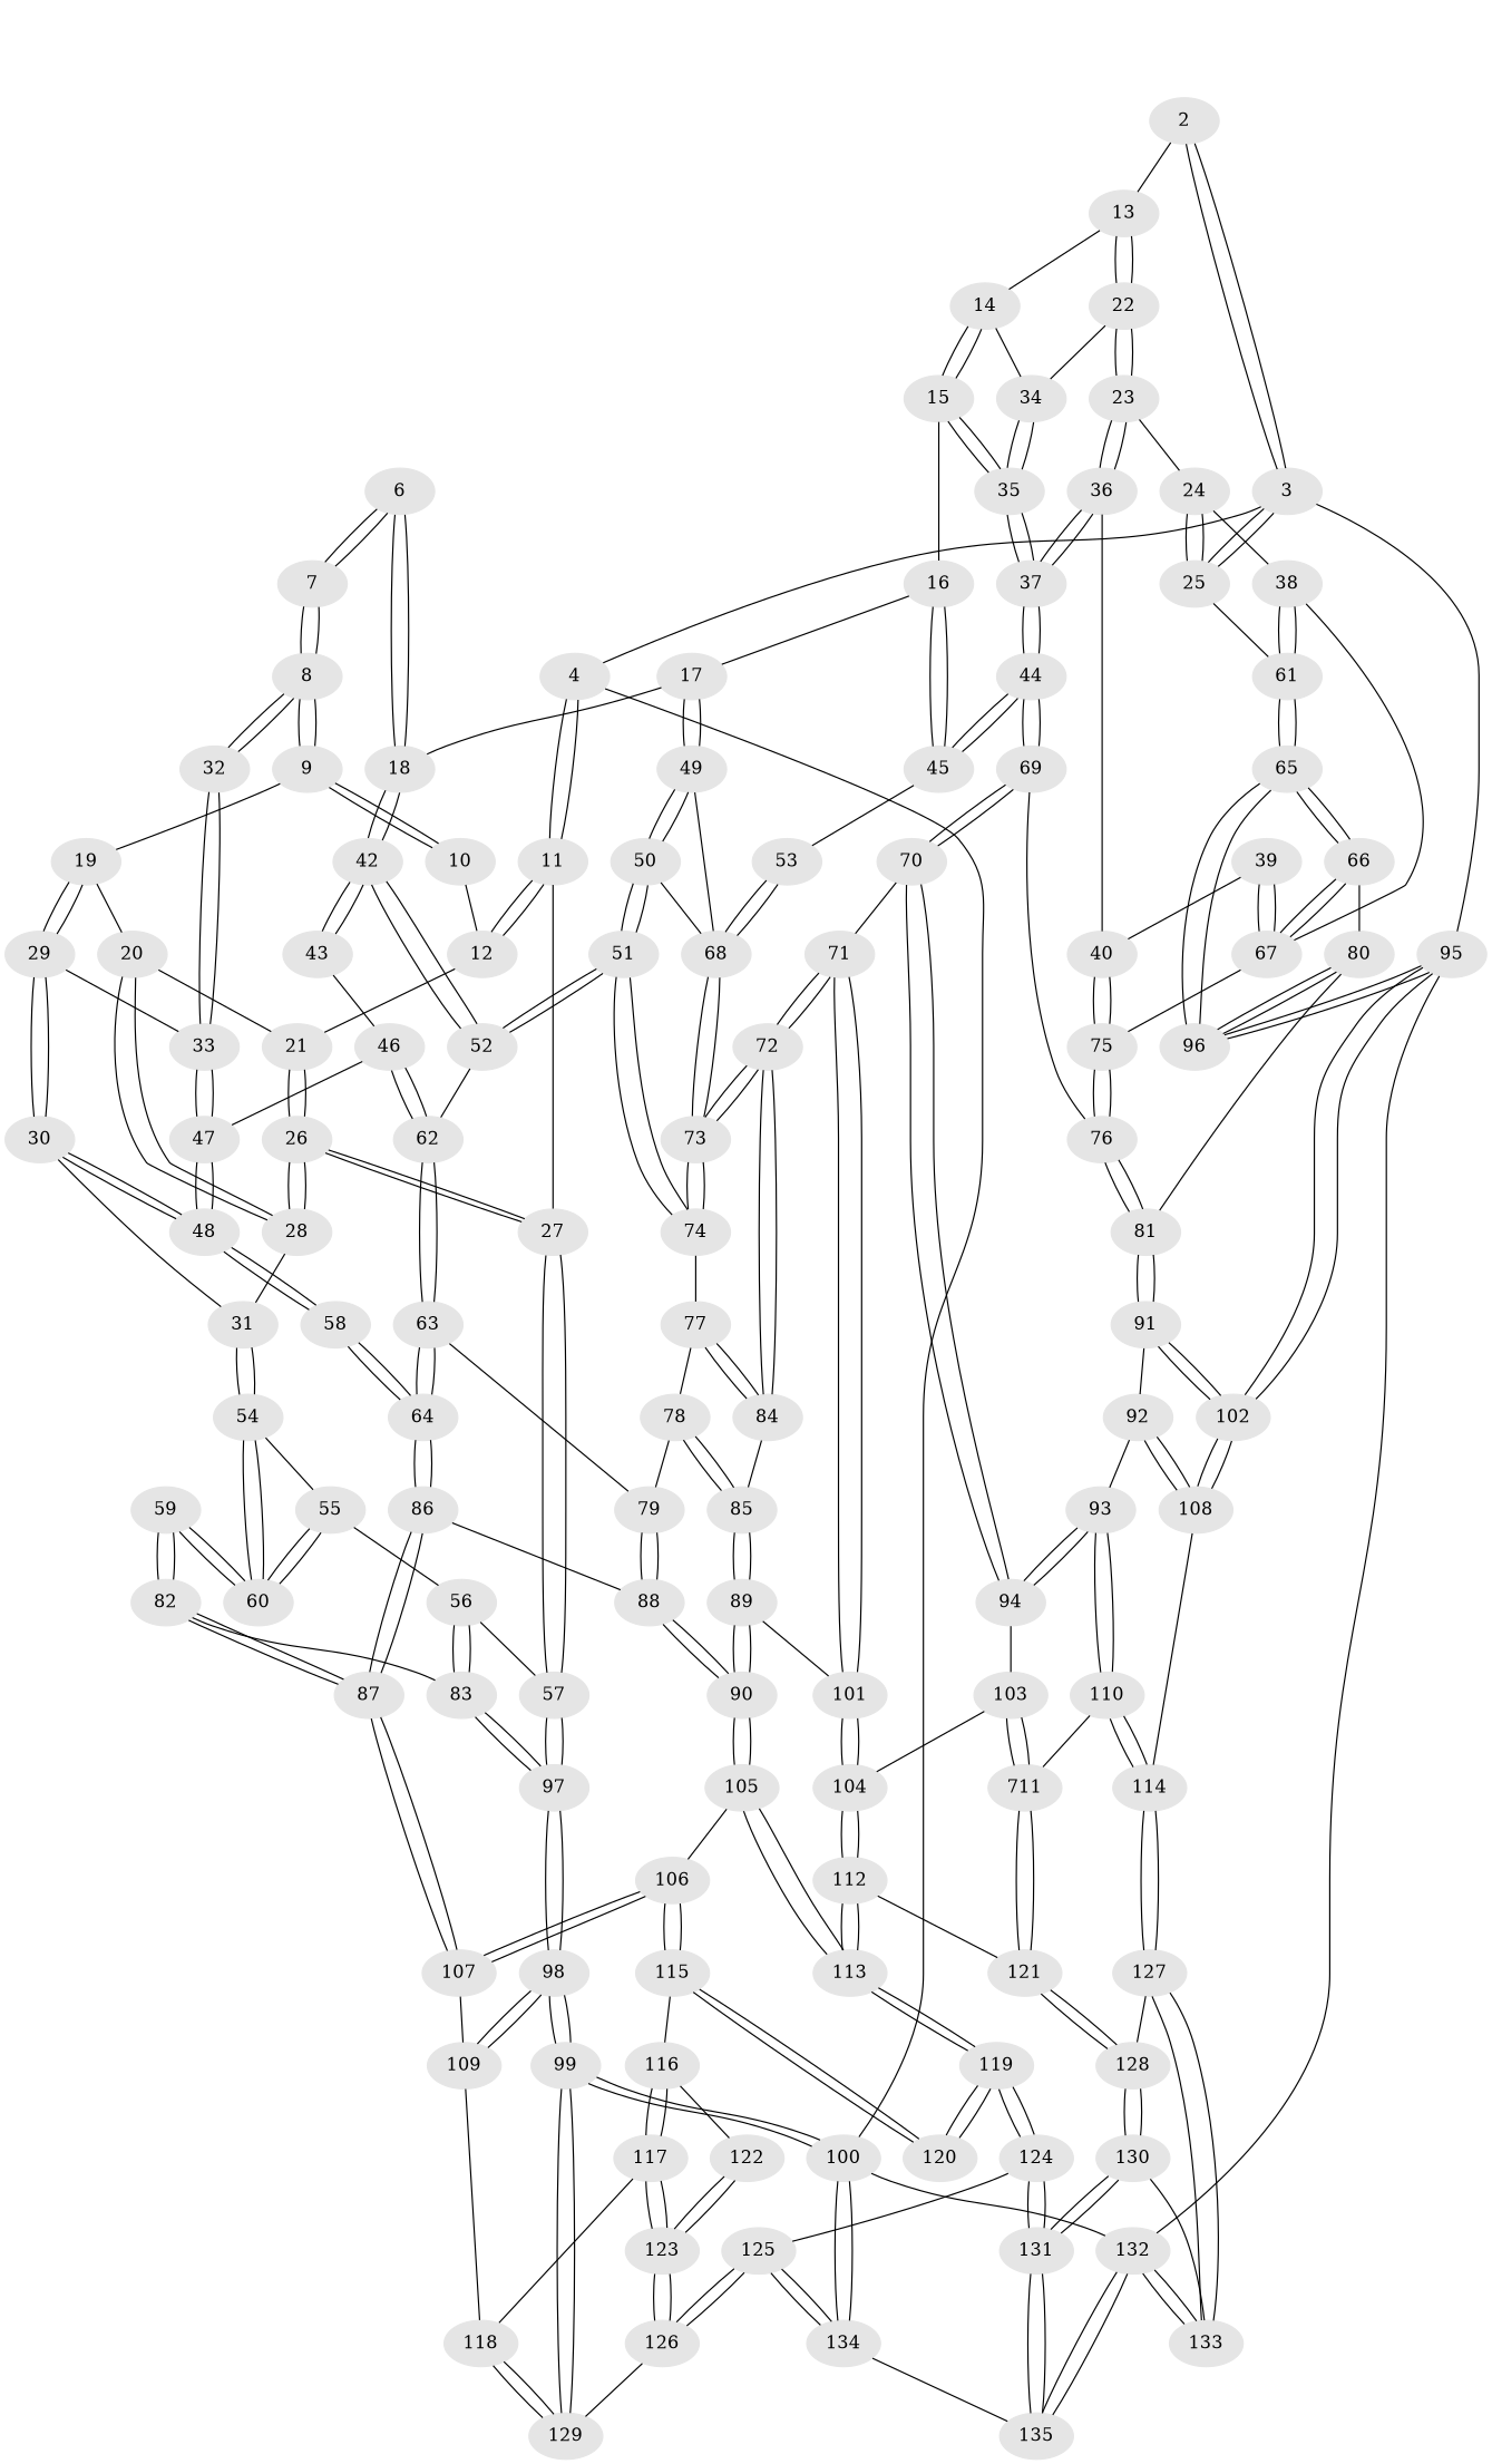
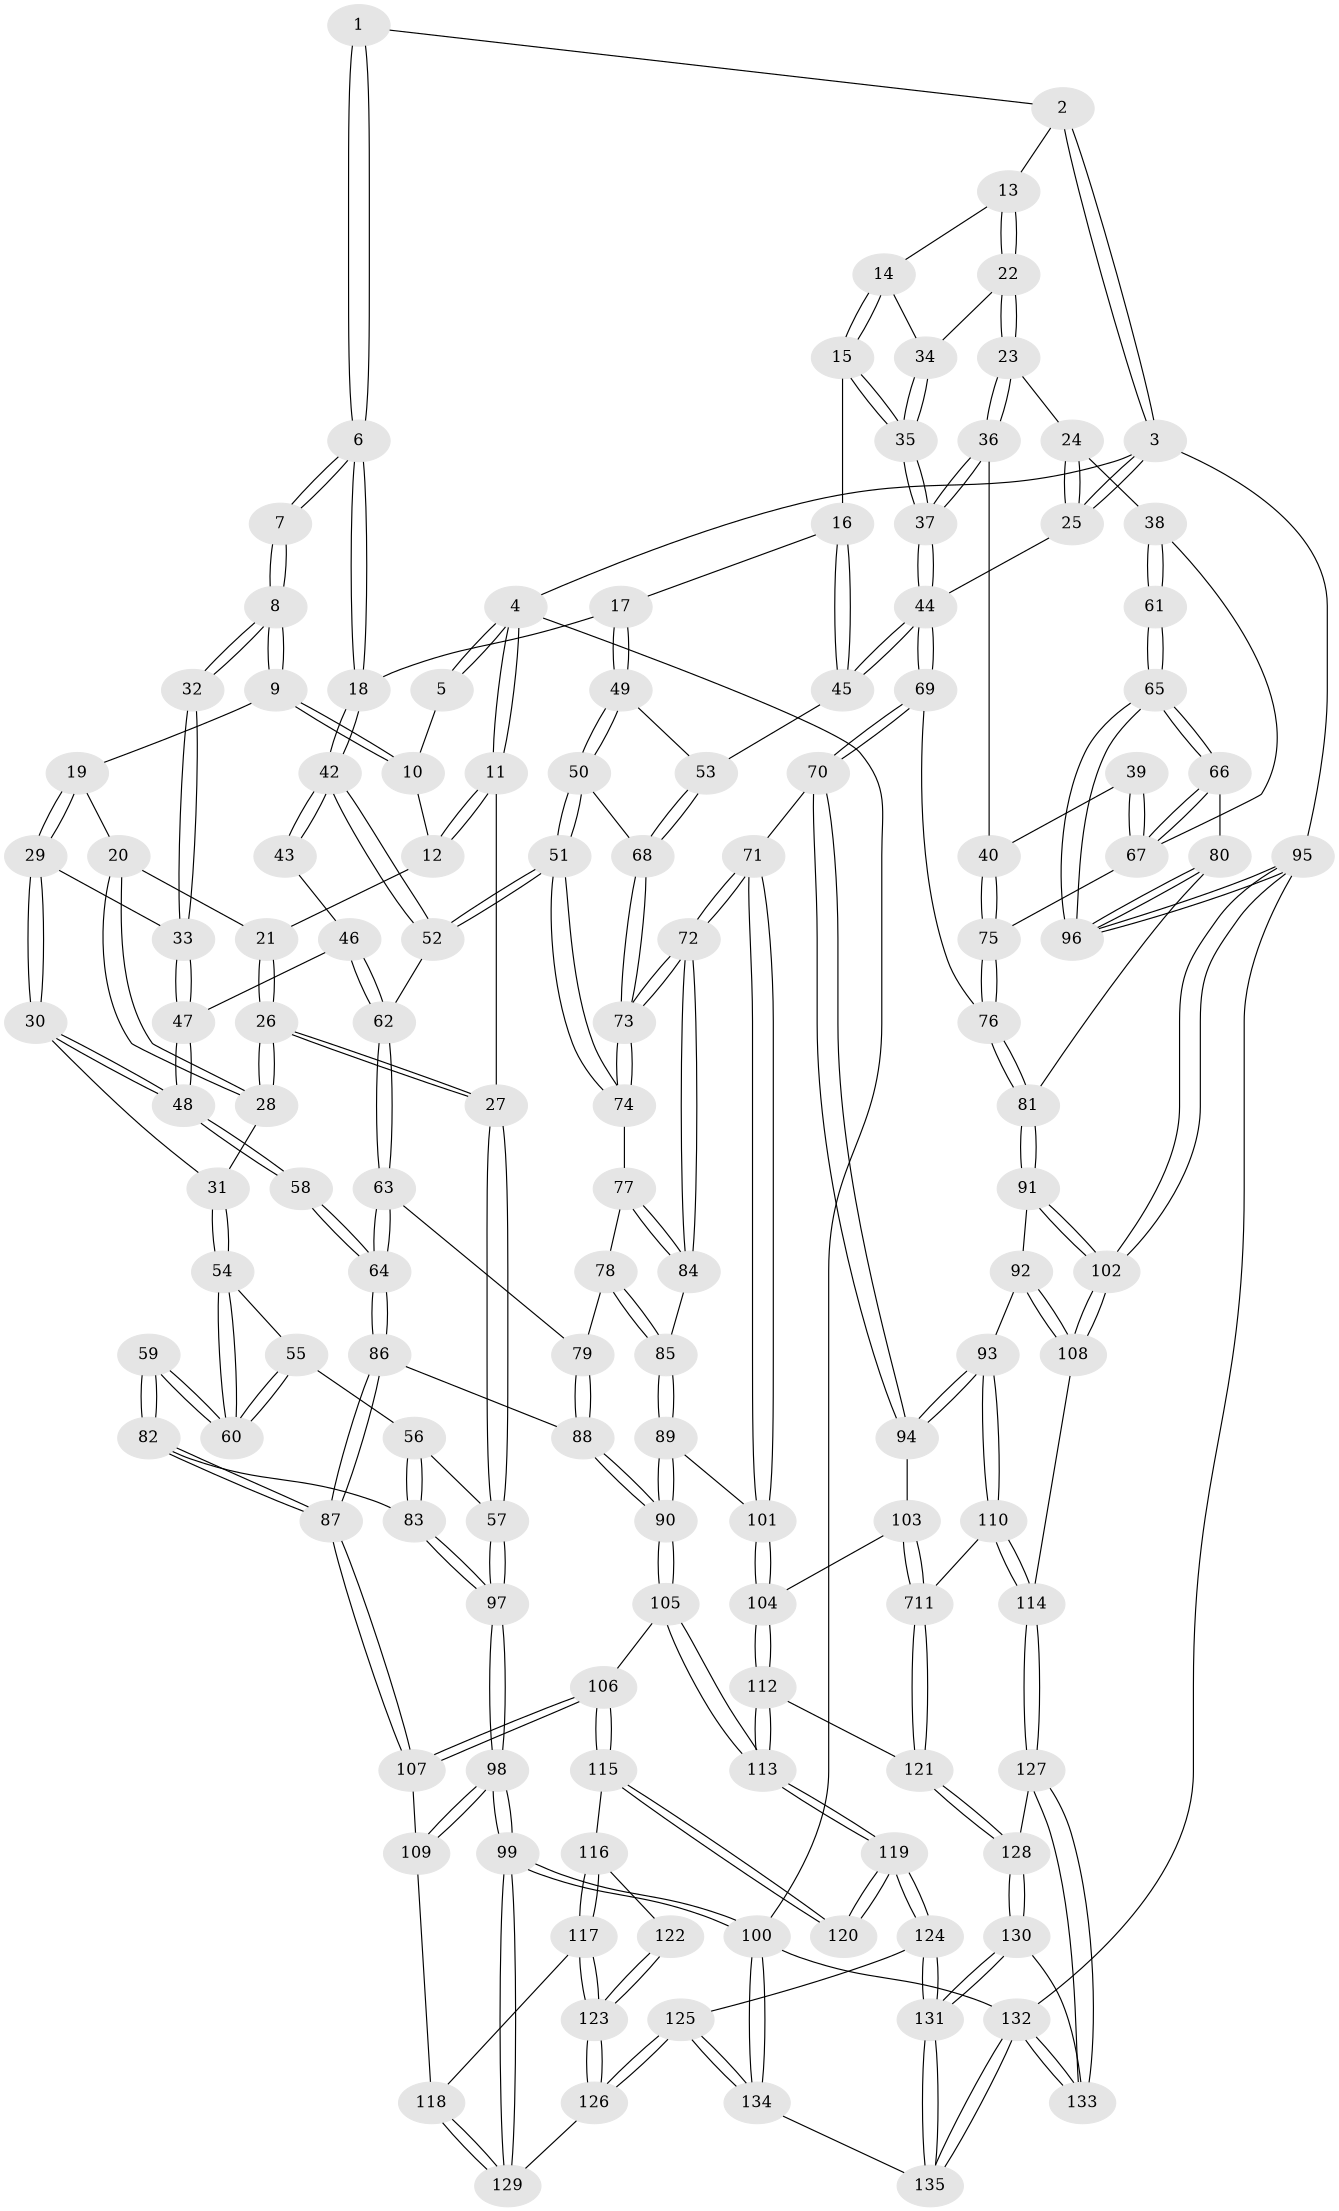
  graph {
    node [color=gray90 style=filled]
+   1
    2
    6
    3
    13
    7
    18
    4
    25
    95
    14
    22
+   5
    11
    100
    61
    96
    102
    132
    10
    12
    27
    134
    8
    42
    9
    32
    19
    33
    20
    29
    21
    57
    26
    15
    34
    23
    16
    35
    17
    45
    37
    49
    53
    50
    43
    52
    28
    30
    31
    24
    36
    38
    40
    67
    65
    97
    54
    48
    47
    58
    55
    60
    44
    75
    69
    39
    76
    46
    62
    70
    68
    63
    64
    51
    74
    73
    77
    56
    83
    98
    59
    82
    86
    87
    66
    79
    88
    80
    81
    71
    94
    72
    101
    103
    84
    104
    85
    78
    91
    89
    90
    92
    107
    109
    105
    106
    113
    93
    108
    110
    114
    n113 [label=711]
    133
    135
    99
    129
    118
    112
    121
    115
    119
    116
    120
    127
    128
    124
    117
    122
    123
    126
    125
    131
    130
+   1 -- 2
+   1 -- 6
+   1 -- 6
    2 -- 3
    2 -- 3
    2 -- 13
    6 -- 7
    6 -- 7
    6 -- 18
    6 -- 18
    3 -- 4
    3 -- 25
    3 -- 25
    3 -- 95
    13 -- 14
    13 -- 22
    13 -- 22
    7 -- 8
    7 -- 8
    18 -- 42
    18 -- 42
+   4 -- 5
+   4 -- 5
    4 -- 11
    4 -- 11
    4 -- 100
-   25 -- 61
+   25 -- 44
    95 -- 96
    95 -- 96
    95 -- 102
    95 -- 102
    95 -- 132
    14 -- 15
    14 -- 15
    14 -- 34
    22 -- 34
    22 -- 23
    22 -- 23
+   5 -- 10
    11 -- 12
    11 -- 12
    11 -- 27
    100 -- 132
    100 -- 134
    100 -- 134
    61 -- 65
    61 -- 65
    102 -- 108
    102 -- 108
    132 -- 133
    132 -- 133
    132 -- 135
    132 -- 135
    10 -- 12
    12 -- 21
    27 -- 57
    27 -- 57
    134 -- 135
    8 -- 9
    8 -- 9
    8 -- 32
    8 -- 32
    42 -- 43
    42 -- 43
    42 -- 52
    42 -- 52
    9 -- 10
    9 -- 10
    9 -- 19
    32 -- 33
    32 -- 33
    19 -- 20
    19 -- 29
    19 -- 29
    33 -- 47
    33 -- 47
    20 -- 21
    20 -- 28
    20 -- 28
    29 -- 33
    29 -- 30
    29 -- 30
    21 -- 26
    21 -- 26
    57 -- 97
    57 -- 97
    26 -- 27
    26 -- 27
    26 -- 28
    26 -- 28
    15 -- 16
    15 -- 35
    15 -- 35
    34 -- 35
    34 -- 35
    23 -- 24
    23 -- 36
    23 -- 36
    16 -- 17
    16 -- 45
    16 -- 45
    35 -- 37
    35 -- 37
    17 -- 18
    17 -- 49
    17 -- 49
    45 -- 53
    37 -- 44
    37 -- 44
-   49 -- 68
+   49 -- 53
    49 -- 50
    49 -- 50
    53 -- 68
    53 -- 68
    50 -- 68
    50 -- 51
    50 -- 51
    43 -- 46
    52 -- 62
    28 -- 31
    30 -- 31
    30 -- 48
    30 -- 48
    31 -- 54
    31 -- 54
    24 -- 25
    24 -- 25
    24 -- 38
    36 -- 37
    36 -- 37
    36 -- 40
    38 -- 61
    38 -- 61
    38 -- 67
    40 -- 75
    40 -- 75
    67 -- 75
    65 -- 96
    65 -- 96
    65 -- 66
    65 -- 66
    97 -- 98
    97 -- 98
    54 -- 55
    54 -- 60
    54 -- 60
    48 -- 58
    48 -- 58
    47 -- 48
    47 -- 48
    58 -- 64
    58 -- 64
    55 -- 60
    55 -- 60
    55 -- 56
    44 -- 45
    44 -- 45
    44 -- 69
    44 -- 69
    75 -- 76
    75 -- 76
    69 -- 76
    69 -- 70
    69 -- 70
    39 -- 40
    39 -- 67
    39 -- 67
    76 -- 81
    76 -- 81
    46 -- 47
    46 -- 62
    46 -- 62
    62 -- 63
    62 -- 63
    70 -- 71
    70 -- 94
    70 -- 94
    68 -- 73
    68 -- 73
    63 -- 64
    63 -- 64
    63 -- 79
    64 -- 86
    64 -- 86
    51 -- 52
    51 -- 52
    51 -- 74
    51 -- 74
    74 -- 77
    73 -- 74
    73 -- 74
    77 -- 84
    77 -- 84
    77 -- 78
    56 -- 57
    56 -- 83
    56 -- 83
    83 -- 97
    83 -- 97
    98 -- 109
    98 -- 109
    98 -- 99
    98 -- 99
    59 -- 60
    59 -- 60
    59 -- 82
    59 -- 82
    82 -- 83
    82 -- 87
    82 -- 87
    86 -- 87
    86 -- 87
    86 -- 88
    87 -- 107
    87 -- 107
    66 -- 67
    66 -- 67
    66 -- 80
    79 -- 88
    79 -- 88
    88 -- 90
    88 -- 90
    80 -- 96
    80 -- 96
    80 -- 81
    81 -- 91
    81 -- 91
    71 -- 72
    71 -- 72
    71 -- 101
    71 -- 101
    94 -- 103
    72 -- 73
    72 -- 73
    72 -- 84
    72 -- 84
    101 -- 104
    101 -- 104
    103 -- 104
    103 -- n113
    103 -- n113
    84 -- 85
    104 -- 112
    104 -- 112
    85 -- 89
    85 -- 89
    78 -- 79
    78 -- 85
    78 -- 85
    91 -- 102
    91 -- 102
    91 -- 92
    89 -- 101
    89 -- 90
    89 -- 90
    90 -- 105
    90 -- 105
    92 -- 93
    92 -- 108
    92 -- 108
    107 -- 109
    109 -- 118
    105 -- 106
    105 -- 113
    105 -- 113
    106 -- 107
    106 -- 107
    106 -- 115
    106 -- 115
    113 -- 119
    113 -- 119
    93 -- 94
    93 -- 94
    93 -- 110
    93 -- 110
    108 -- 114
    110 -- 114
    110 -- 114
    110 -- n113
    114 -- 127
    114 -- 127
    n113 -- 121
    n113 -- 121
    99 -- 100
    99 -- 100
    99 -- 129
    99 -- 129
    118 -- 129
    118 -- 129
    112 -- 113
    112 -- 113
    112 -- 121
    121 -- 128
    121 -- 128
    115 -- 116
    115 -- 120
    115 -- 120
    119 -- 120
    119 -- 120
    119 -- 124
    119 -- 124
    116 -- 117
    116 -- 117
    116 -- 122
    127 -- 133
    127 -- 133
    127 -- 128
    128 -- 130
    128 -- 130
    124 -- 125
    124 -- 131
    124 -- 131
    117 -- 118
    117 -- 123
    117 -- 123
    122 -- 123
    122 -- 123
    123 -- 126
    123 -- 126
    126 -- 129
    125 -- 134
    125 -- 134
    125 -- 126
    125 -- 126
    131 -- 135
    131 -- 135
    130 -- 133
    130 -- 131
    130 -- 131
  }
